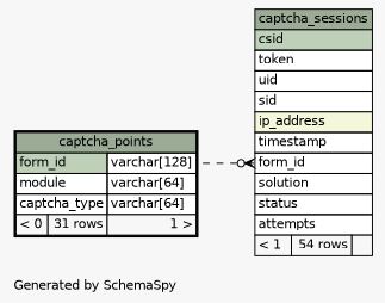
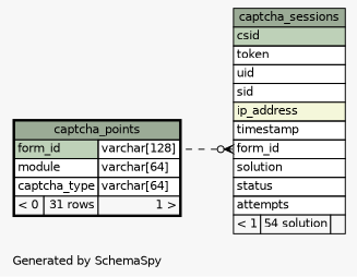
  digraph {
    bgcolor="#f7f7f7"
    fontname=Helvetica
    fontsize=11
    label="\nGenerated by SchemaSpy"
    labeljust=l
    nodesep=0.18
    rankdir=RL
    ranksep=0.46
    node [fontname=Helvetica fontsize=11 shape=plaintext]
-   n1 [label=<     <TABLE BORDER="0" CELLBORDER="1" CELLSPACING="0" BGCOLOR="#ffffff">       <TR><TD COLSPAN="3" BGCOLOR="#9bab96" ALIGN="CENTER">captcha_sessions</TD></TR>       <TR><TD PORT="csid" COLSPAN="3" BGCOLOR="#bed1b8" ALIGN="LEFT">csid</TD></TR>       <TR><TD PORT="token" COLSPAN="3" ALIGN="LEFT">token</TD></TR>       <TR><TD PORT="uid" COLSPAN="3" ALIGN="LEFT">uid</TD></TR>       <TR><TD PORT="sid" COLSPAN="3" ALIGN="LEFT">sid</TD></TR>       <TR><TD PORT="ip_address" COLSPAN="3" BGCOLOR="#f4f7da" ALIGN="LEFT">ip_address</TD></TR>       <TR><TD PORT="timestamp" COLSPAN="3" ALIGN="LEFT">timestamp</TD></TR>       <TR><TD PORT="form_id" COLSPAN="3" ALIGN="LEFT">form_id</TD></TR>       <TR><TD PORT="solution" COLSPAN="3" ALIGN="LEFT">solution</TD></TR>       <TR><TD PORT="status" COLSPAN="3" ALIGN="LEFT">status</TD></TR>       <TR><TD PORT="attempts" COLSPAN="3" ALIGN="LEFT">attempts</TD></TR>       <TR><TD ALIGN="LEFT" BGCOLOR="#f7f7f7">&lt; 1</TD><TD ALIGN="RIGHT" BGCOLOR="#f7f7f7">54 rows</TD><TD ALIGN="RIGHT" BGCOLOR="#f7f7f7">  </TD></TR>     </TABLE>>]
+   n1 [label=<     <TABLE BORDER="0" CELLBORDER="1" CELLSPACING="0" BGCOLOR="#ffffff">       <TR><TD COLSPAN="3" BGCOLOR="#9bab96" ALIGN="CENTER">captcha_sessions</TD></TR>       <TR><TD PORT="csid" COLSPAN="3" BGCOLOR="#bed1b8" ALIGN="LEFT">csid</TD></TR>       <TR><TD PORT="token" COLSPAN="3" ALIGN="LEFT">token</TD></TR>       <TR><TD PORT="uid" COLSPAN="3" ALIGN="LEFT">uid</TD></TR>       <TR><TD PORT="sid" COLSPAN="3" ALIGN="LEFT">sid</TD></TR>       <TR><TD PORT="ip_address" COLSPAN="3" BGCOLOR="#f4f7da" ALIGN="LEFT">ip_address</TD></TR>       <TR><TD PORT="timestamp" COLSPAN="3" ALIGN="LEFT">timestamp</TD></TR>       <TR><TD PORT="form_id" COLSPAN="3" ALIGN="LEFT">form_id</TD></TR>       <TR><TD PORT="solution" COLSPAN="3" ALIGN="LEFT">solution</TD></TR>       <TR><TD PORT="status" COLSPAN="3" ALIGN="LEFT">status</TD></TR>       <TR><TD PORT="attempts" COLSPAN="3" ALIGN="LEFT">attempts</TD></TR>       <TR><TD ALIGN="LEFT" BGCOLOR="#f7f7f7">&lt; 1</TD><TD ALIGN="RIGHT" BGCOLOR="#f7f7f7">54 solution</TD><TD ALIGN="RIGHT" BGCOLOR="#f7f7f7">  </TD></TR>     </TABLE>>]
    n2 [label=<     <TABLE BORDER="2" CELLBORDER="1" CELLSPACING="0" BGCOLOR="#ffffff">       <TR><TD COLSPAN="3" BGCOLOR="#9bab96" ALIGN="CENTER">captcha_points</TD></TR>       <TR><TD PORT="form_id" COLSPAN="2" BGCOLOR="#bed1b8" ALIGN="LEFT">form_id</TD><TD PORT="form_id.type" ALIGN="LEFT">varchar[128]</TD></TR>       <TR><TD PORT="module" COLSPAN="2" ALIGN="LEFT">module</TD><TD PORT="module.type" ALIGN="LEFT">varchar[64]</TD></TR>       <TR><TD PORT="captcha_type" COLSPAN="2" ALIGN="LEFT">captcha_type</TD><TD PORT="captcha_type.type" ALIGN="LEFT">varchar[64]</TD></TR>       <TR><TD ALIGN="LEFT" BGCOLOR="#f7f7f7">&lt; 0</TD><TD ALIGN="RIGHT" BGCOLOR="#f7f7f7">31 rows</TD><TD ALIGN="RIGHT" BGCOLOR="#f7f7f7">1 &gt;</TD></TR>     </TABLE>>]
    n1 -> n2 [arrowhead=none arrowsize=0.8 arrowtail=crowodot dir=back headport="form_id.type:e" style=dashed tailport="form_id:w"]
  }
